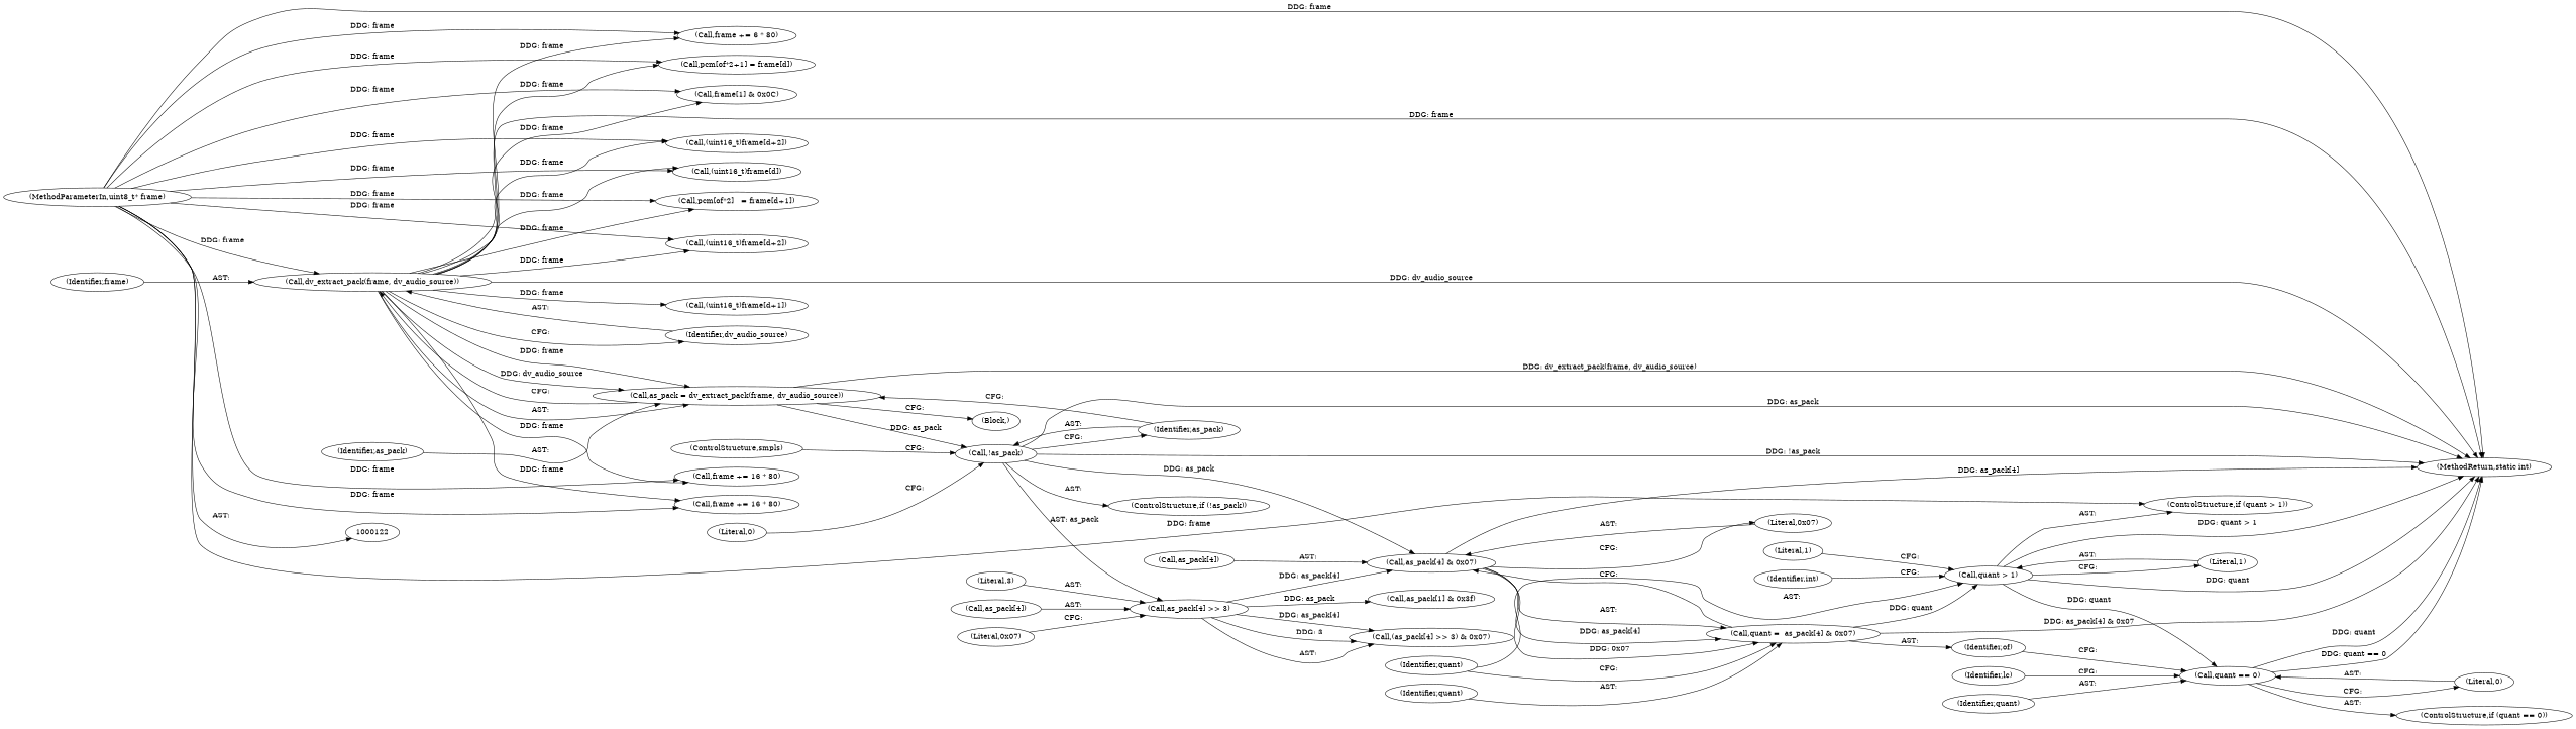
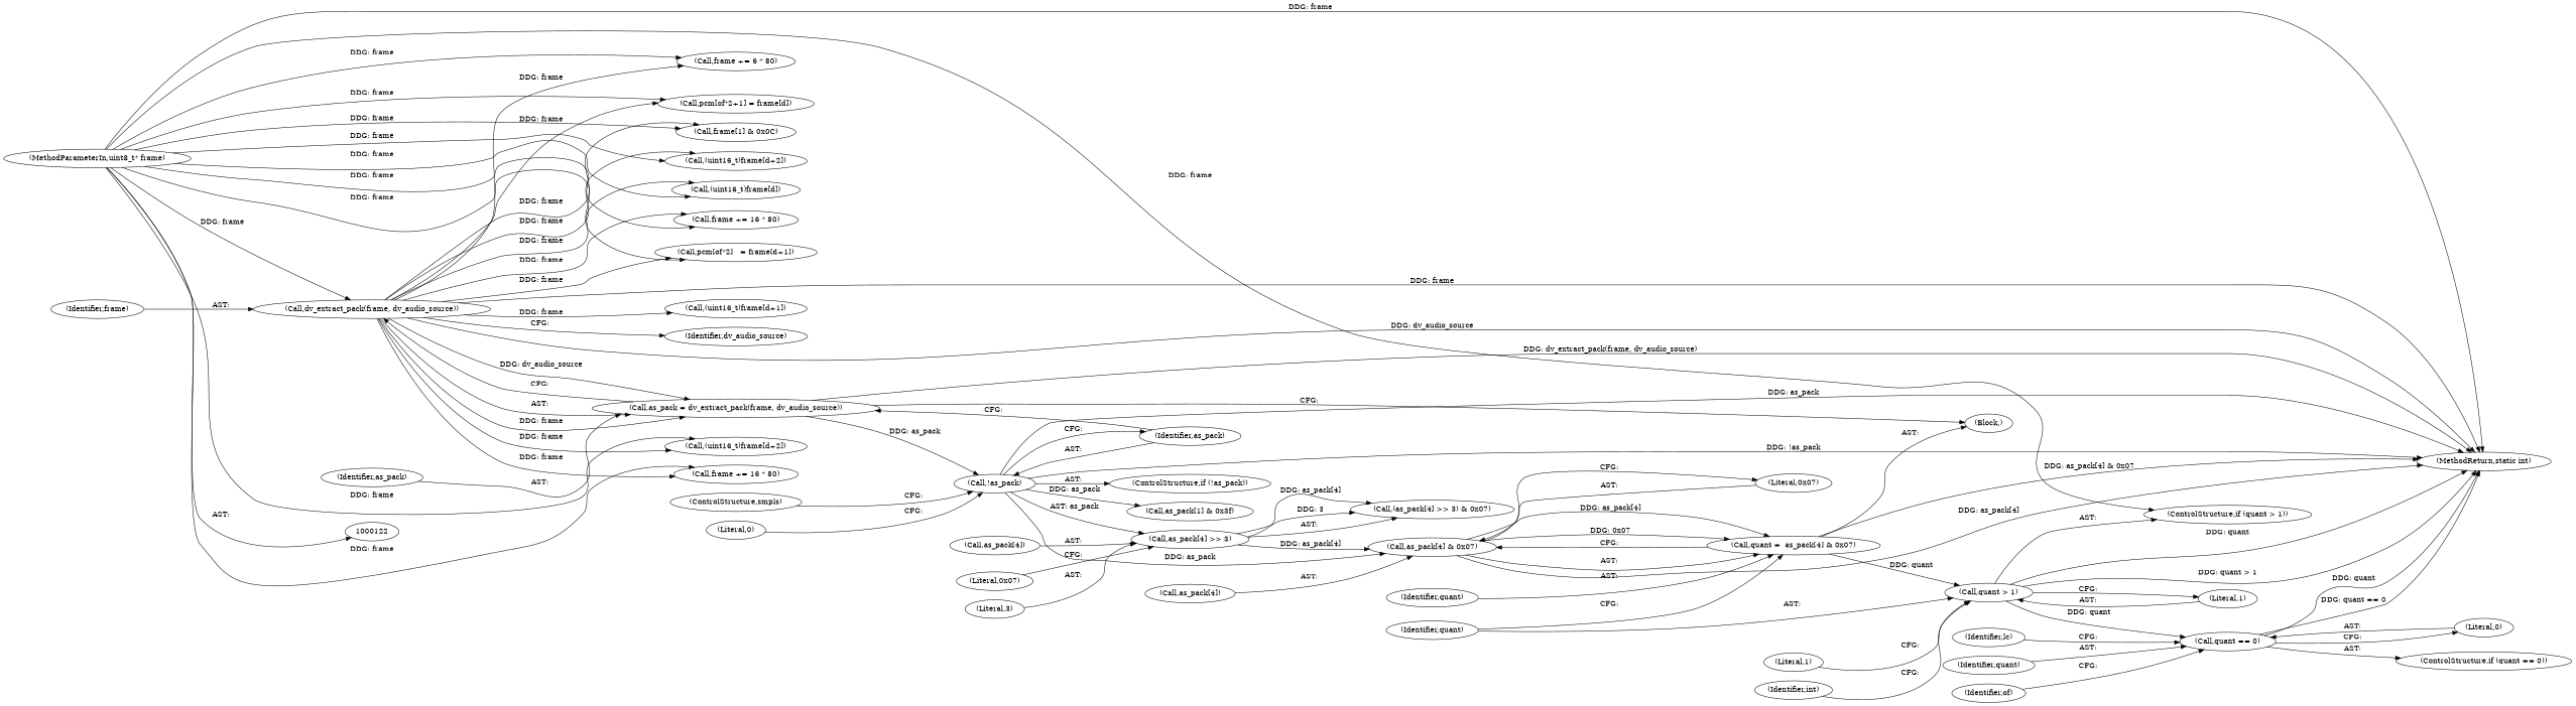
  digraph {
    rankdir=LR
    n1 [label="(Call,as_pack[4] & 0x07)"]
    n2 [label="(Call,quant =  as_pack[4] & 0x07)"]
    n3 [label="(Literal,0x07)"]
    n4 [label="(MethodReturn,static int)"]
    n5 [label="(Block,)"]
    n6 [label="(Call,quant > 1)"]
    n7 [label="(Call,!as_pack)"]
    n8 [label="(Call,as_pack[4] >> 3)"]
    n9 [label="(ControlStructure,if (!as_pack))"]
    n10 [label="(Call,as_pack[1] & 0x3f)"]
    n11 [label="(Identifier,as_pack)"]
    n12 [label="(Call,(as_pack[4] >> 3) & 0x07)"]
    n13 [label="(Call,as_pack = dv_extract_pack(frame, dv_audio_source))"]
    n14 [label="(Call,dv_extract_pack(frame, dv_audio_source))"]
    n15 [label="(Call,frame += 6 * 80)"]
    n16 [label="(Call,pcm[of*2+1] = frame[d])"]
    n17 [label="(Call,frame[1] & 0x0C)"]
    n18 [label="(Call,(uint16_t)frame[d+2])"]
    n19 [label="(Call,(uint16_t)frame[d])"]
    n20 [label="(Call,frame += 16 * 80)"]
    n21 [label="(Call,pcm[of*2]   = frame[d+1])"]
    n22 [label="(Call,(uint16_t)frame[d+1])"]
    n23 [label="(Call,(uint16_t)frame[d+2])"]
    n24 [label="(Call,frame += 16 * 80)"]
    n25 [label="(Identifier,dv_audio_source)"]
    n26 [label="(MethodParameterIn,uint8_t* frame)"]
    1000122
    n28 [label="(ControlStructure,if (quant > 1))"]
    n29 [label="(Literal,3)"]
    n30 [label="(Call,quant == 0)"]
    n31 [label="(Literal,1)"]
    n32 [label="(Literal,0)"]
    n33 [label="(ControlStructure,if (quant == 0))"]
    n34 [label="(Identifier,of)"]
    n35 [label="(Identifier,quant)"]
    n36 [label="(Identifier,quant)"]
    n37 [label="(ControlStructure,smpls)"]
    n38 [label="(Literal,0)"]
    n39 [label="(Call,as_pack[4])"]
    n40 [label="(Literal,1)"]
    n41 [label="(Identifier,lc)"]
    n42 [label="(Identifier,quant)"]
    n43 [label="(Identifier,frame)"]
    n44 [label="(Identifier,as_pack)"]
    n45 [label="(Identifier,int)"]
    n46 [label="(Literal,0x07)"]
    n47 [label="(Call,as_pack[4])"]
    n1 -> n2 [label="AST: "]
    n1 -> n2 [label="DDG: as_pack[4]"]
    n1 -> n2 [label="DDG: 0x07"]
    n1 -> n3 [label="CFG: "]
    n1 -> n4 [label="DDG: as_pack[4]"]
    n2 -> n1 [label="CFG: "]
    n2 -> n4 [label="DDG: as_pack[4] & 0x07"]
-   n2 -> n34 [label="AST: "]
+   n2 -> n5 [label="AST: "]
    n2 -> n6 [label="DDG: quant"]
    n3 -> n1 [label="AST: "]
    n6 -> n4 [label="DDG: quant > 1"]
    n6 -> n4 [label="DDG: quant"]
    n6 -> n28 [label="AST: "]
    n6 -> n30 [label="DDG: quant"]
    n6 -> n31 [label="CFG: "]
    n7 -> n1 [label="DDG: as_pack"]
    n7 -> n4 [label="DDG: as_pack"]
    n7 -> n4 [label="DDG: !as_pack"]
    n7 -> n8 [label="AST: as_pack"]
    n7 -> n9 [label="AST: "]
-   n8 -> n10 [label="DDG: as_pack"]
+   n7 -> n10 [label="DDG: as_pack"]
    n7 -> n11 [label="CFG: "]
    n8 -> n1 [label="DDG: as_pack[4]"]
    n8 -> n12 [label="AST: "]
    n8 -> n12 [label="DDG: as_pack[4]"]
    n8 -> n12 [label="DDG: 3"]
    n11 -> n7 [label="AST: "]
    n11 -> n13 [label="CFG: "]
    n13 -> n4 [label="DDG: dv_extract_pack(frame, dv_audio_source)"]
    n13 -> n5 [label="CFG: "]
    n13 -> n7 [label="DDG: as_pack"]
    n13 -> n14 [label="CFG: "]
    n14 -> n4 [label="DDG: frame"]
    n14 -> n4 [label="DDG: dv_audio_source"]
    n14 -> n13 [label="AST: "]
    n14 -> n13 [label="DDG: frame"]
    n14 -> n13 [label="DDG: dv_audio_source"]
    n14 -> n15 [label="DDG: frame"]
    n14 -> n16 [label="DDG: frame"]
    n14 -> n17 [label="DDG: frame"]
    n14 -> n18 [label="DDG: frame"]
    n14 -> n19 [label="DDG: frame"]
    n14 -> n20 [label="DDG: frame"]
    n14 -> n21 [label="DDG: frame"]
    n14 -> n22 [label="DDG: frame"]
    n14 -> n23 [label="DDG: frame"]
    n14 -> n24 [label="DDG: frame"]
    n14 -> n25 [label="CFG: "]
-   n25 -> n14 [label="AST: "]
    n26 -> n4 [label="DDG: frame"]
    n26 -> n14 [label="DDG: frame"]
    n26 -> n15 [label="DDG: frame"]
    n26 -> n16 [label="DDG: frame"]
    n26 -> n17 [label="DDG: frame"]
    n26 -> n18 [label="DDG: frame"]
    n26 -> n19 [label="DDG: frame"]
    n26 -> n20 [label="DDG: frame"]
    n26 -> n21 [label="DDG: frame"]
    n26 -> n23 [label="DDG: frame"]
    n26 -> n24 [label="DDG: frame"]
    n26 -> 1000122 [label="AST: "]
    n26 -> n28 [label="DDG: frame"]
    n29 -> n8 [label="AST: "]
    n30 -> n4 [label="DDG: quant"]
    n30 -> n4 [label="DDG: quant == 0"]
    n30 -> n32 [label="CFG: "]
    n30 -> n33 [label="AST: "]
    n31 -> n6 [label="AST: "]
    n32 -> n30 [label="AST: "]
    n34 -> n30 [label="CFG: "]
    n35 -> n2 [label="CFG: "]
    n35 -> n6 [label="AST: "]
    n36 -> n2 [label="AST: "]
    n37 -> n7 [label="CFG: "]
    n38 -> n7 [label="CFG: "]
    n39 -> n8 [label="AST: "]
    n40 -> n6 [label="CFG: "]
    n41 -> n30 [label="CFG: "]
    n42 -> n30 [label="AST: "]
    n43 -> n14 [label="AST: "]
    n44 -> n13 [label="AST: "]
    n45 -> n6 [label="CFG: "]
    n46 -> n8 [label="CFG: "]
    n47 -> n1 [label="AST: "]
  }
